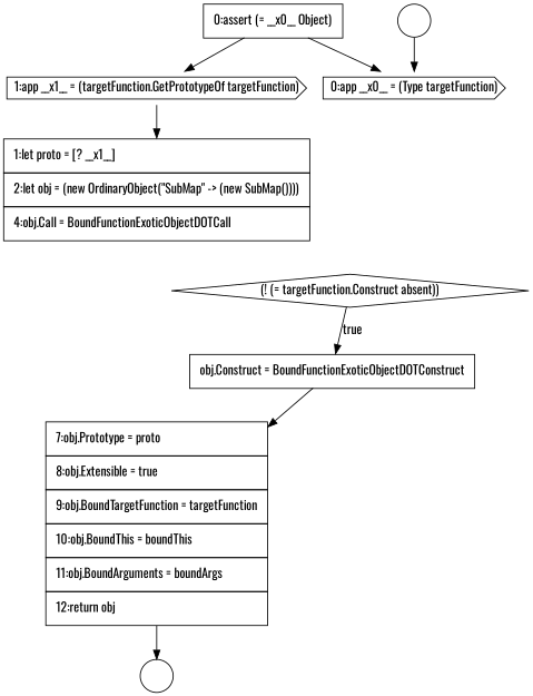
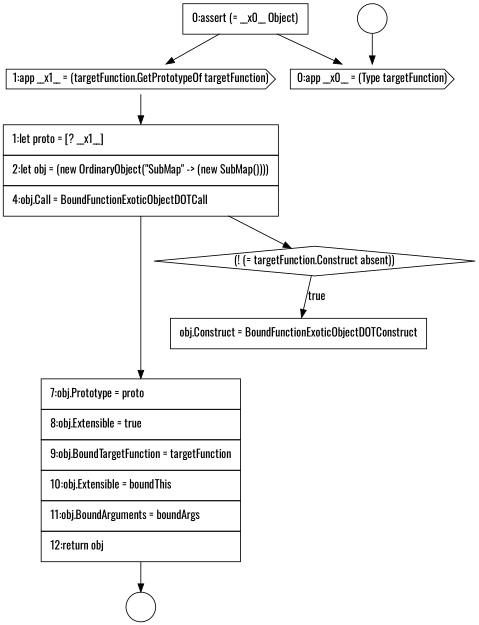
  digraph {
    fontname=Oswald
    node [color=black fillcolor=white fontname=Oswald shape=none style=filled]
    edge [color=black fontname=Oswald]
    n1 [label=<<font color="black">     <table border="0" cellborder="1" cellspacing="0" cellpadding="10">       <tr><td align="left">0:assert (= __x0__ Object)</td></tr>     </table>   </font>> margin=0]
    n2 [label=<<font color="black">1:app __x1__ = (targetFunction.GetPrototypeOf targetFunction)</font>> shape=cds]
    n3 [label=<<font color="black">0:app __x0__ = (Type targetFunction)</font>> shape=cds]
    n4 [label=<<font color="black">     <table border="0" cellborder="1" cellspacing="0" cellpadding="10">       <tr><td align="left">1:let proto = [? __x1__]</td></tr>       <tr><td align="left">2:let obj = (new OrdinaryObject(&quot;SubMap&quot; -&gt; (new SubMap())))</td></tr>       <tr><td align="left">4:obj.Call = BoundFunctionExoticObjectDOTCall</td></tr>     </table>   </font>> margin=0]
-   n5 [label=<<font color="black">     <table border="0" cellborder="1" cellspacing="0" cellpadding="10">       <tr><td align="left">7:obj.Prototype = proto</td></tr>       <tr><td align="left">8:obj.Extensible = true</td></tr>       <tr><td align="left">9:obj.BoundTargetFunction = targetFunction</td></tr>       <tr><td align="left">10:obj.BoundThis = boundThis</td></tr>       <tr><td align="left">11:obj.BoundArguments = boundArgs</td></tr>       <tr><td align="left">12:return obj</td></tr>     </table>   </font>> margin=0]
+   n5 [label=<<font color="black">     <table border="0" cellborder="1" cellspacing="0" cellpadding="10">       <tr><td align="left">7:obj.Prototype = proto</td></tr>       <tr><td align="left">8:obj.Extensible = true</td></tr>       <tr><td align="left">9:obj.BoundTargetFunction = targetFunction</td></tr>       <tr><td align="left">10:obj.Extensible = boundThis</td></tr>       <tr><td align="left">11:obj.BoundArguments = boundArgs</td></tr>       <tr><td align="left">12:return obj</td></tr>     </table>   </font>> margin=0]
    n6 [label=" " shape=circle]
    n7 [label=<<font color="black">(! (= targetFunction.Construct absent))</font>> shape=diamond]
    n8 [label=<<font color="black">     <table border="0" cellborder="1" cellspacing="0" cellpadding="10">       <tr><td align="left">obj.Construct = BoundFunctionExoticObjectDOTConstruct</td></tr>     </table>   </font>> margin=0]
    n9 [label=" " shape=circle]
    n1 -> n2
    n1 -> n3
    n2 -> n4
+   n4 -> n7
    n5 -> n6
    n7 -> n8 [label=<<font color="black">true</font>>]
-   n8 -> n5
+   n4 -> n5
    n9 -> n3
  }
